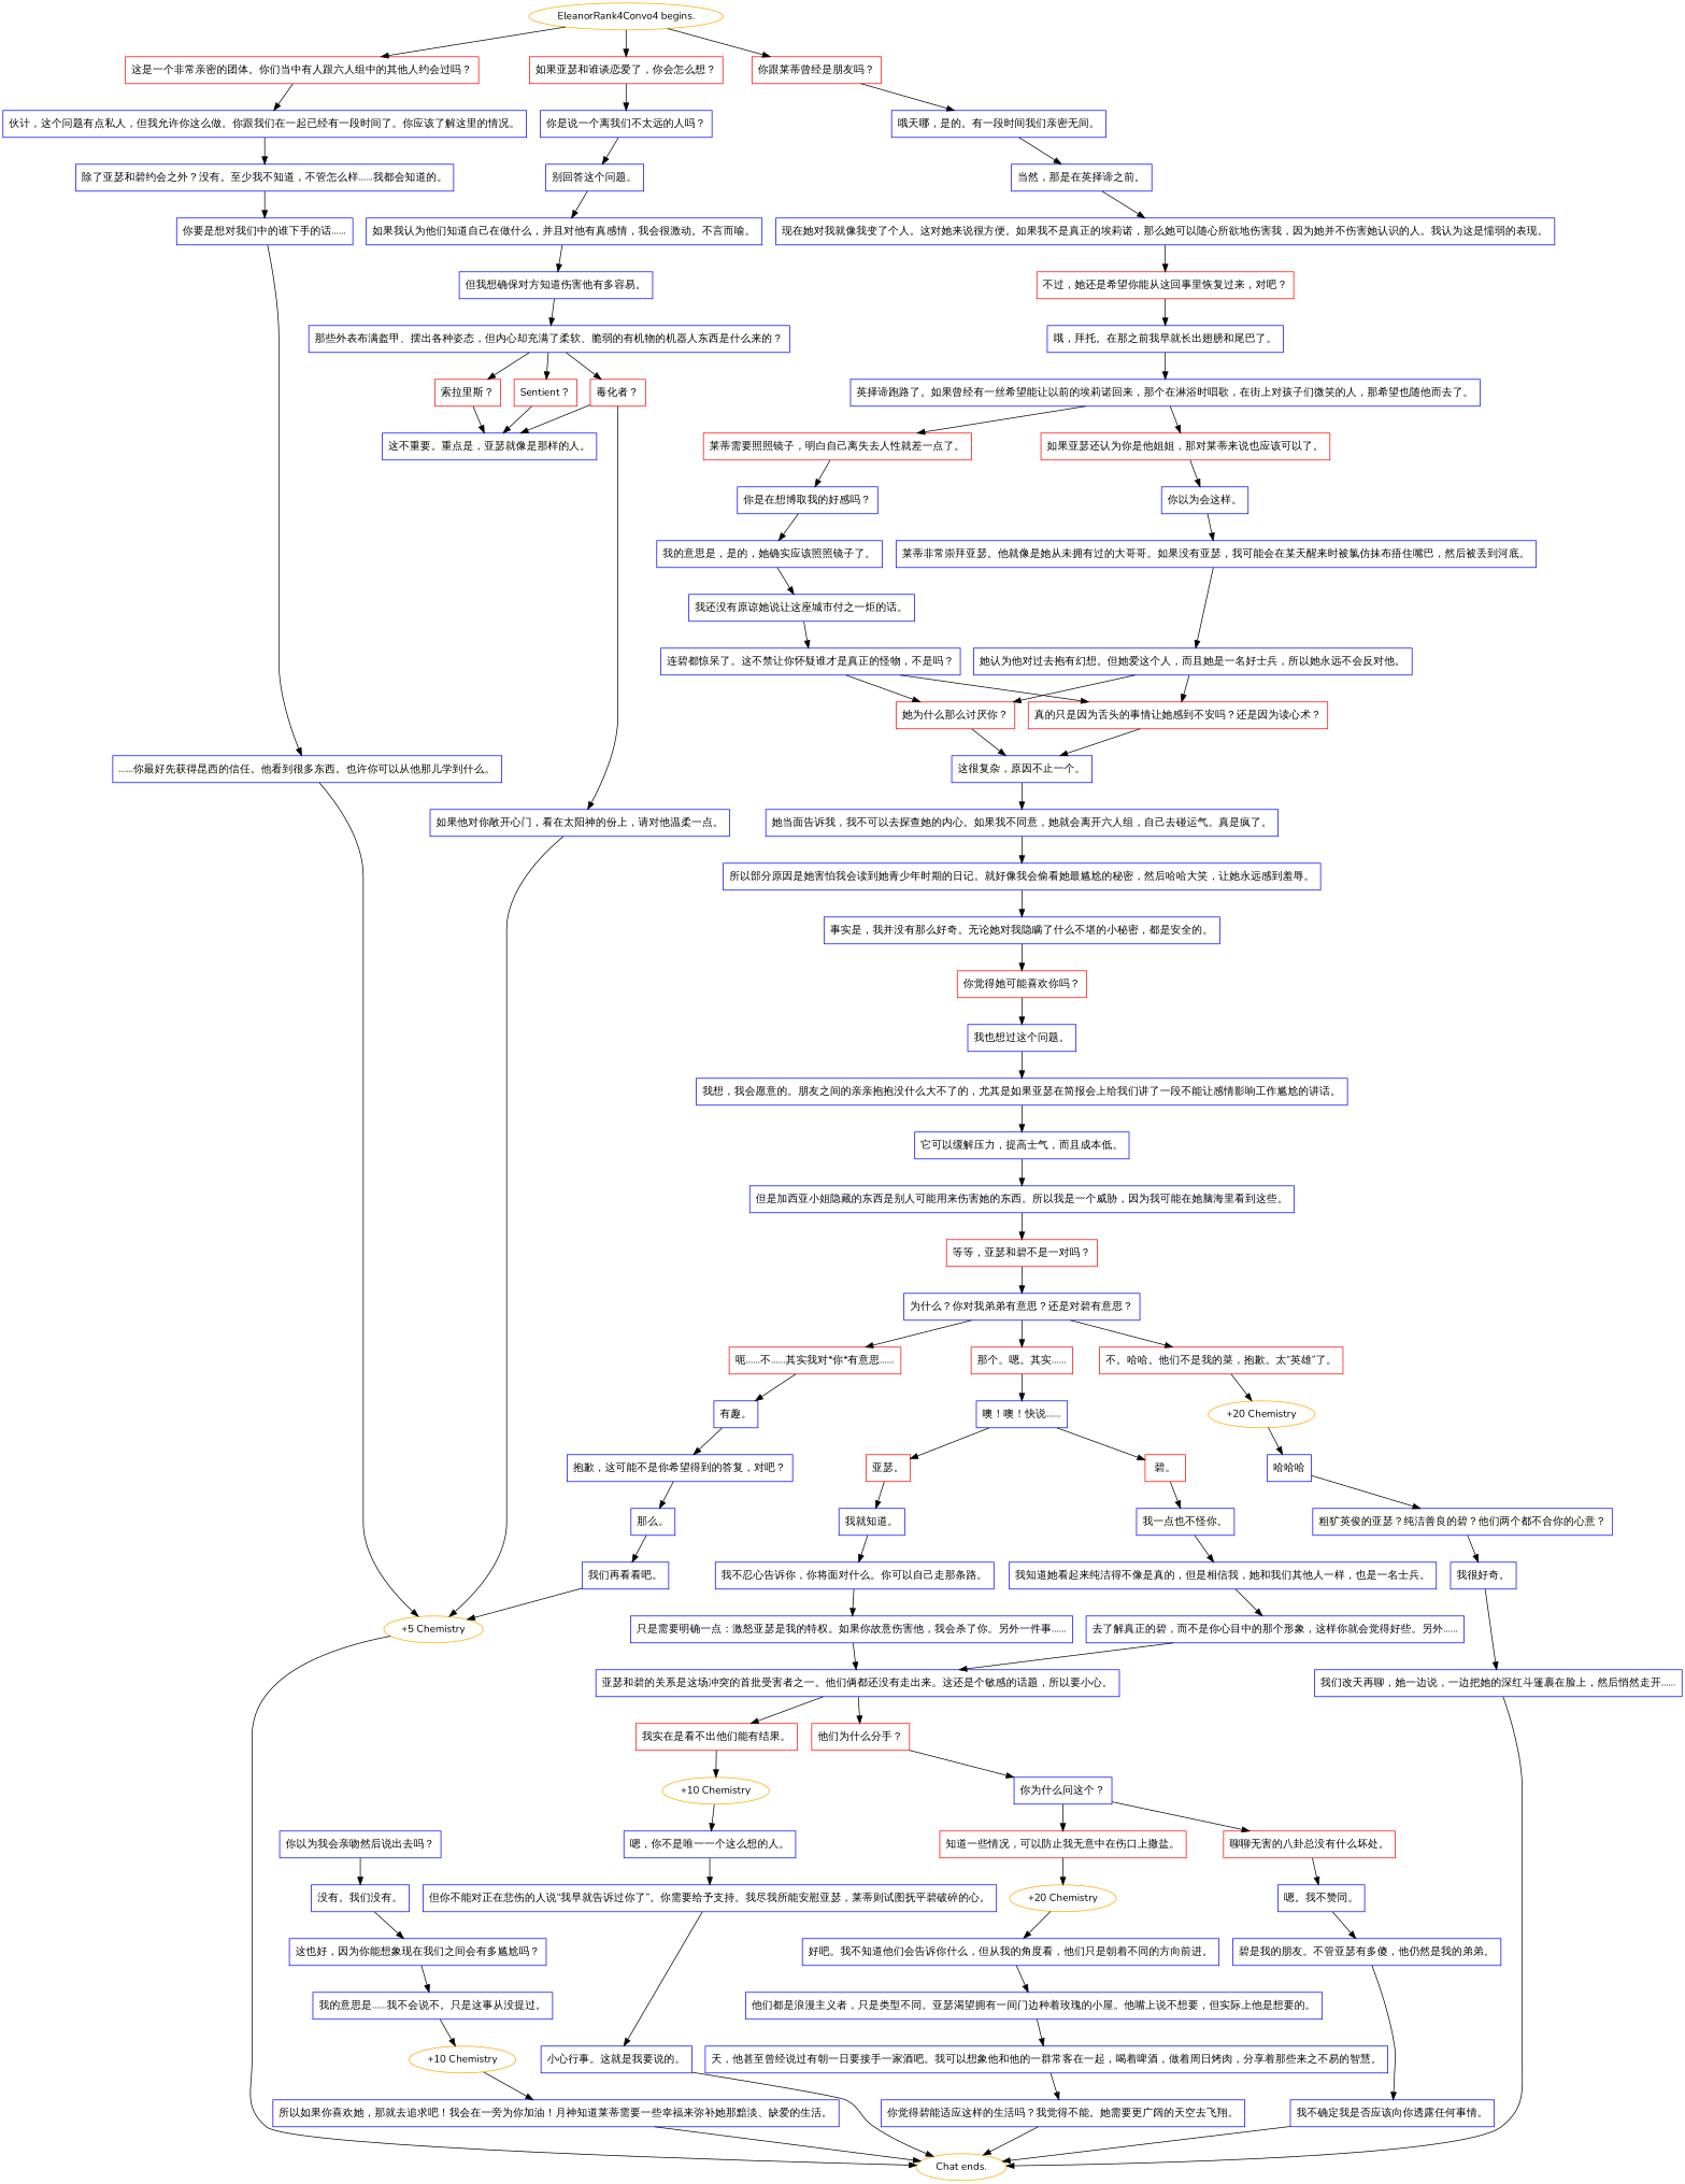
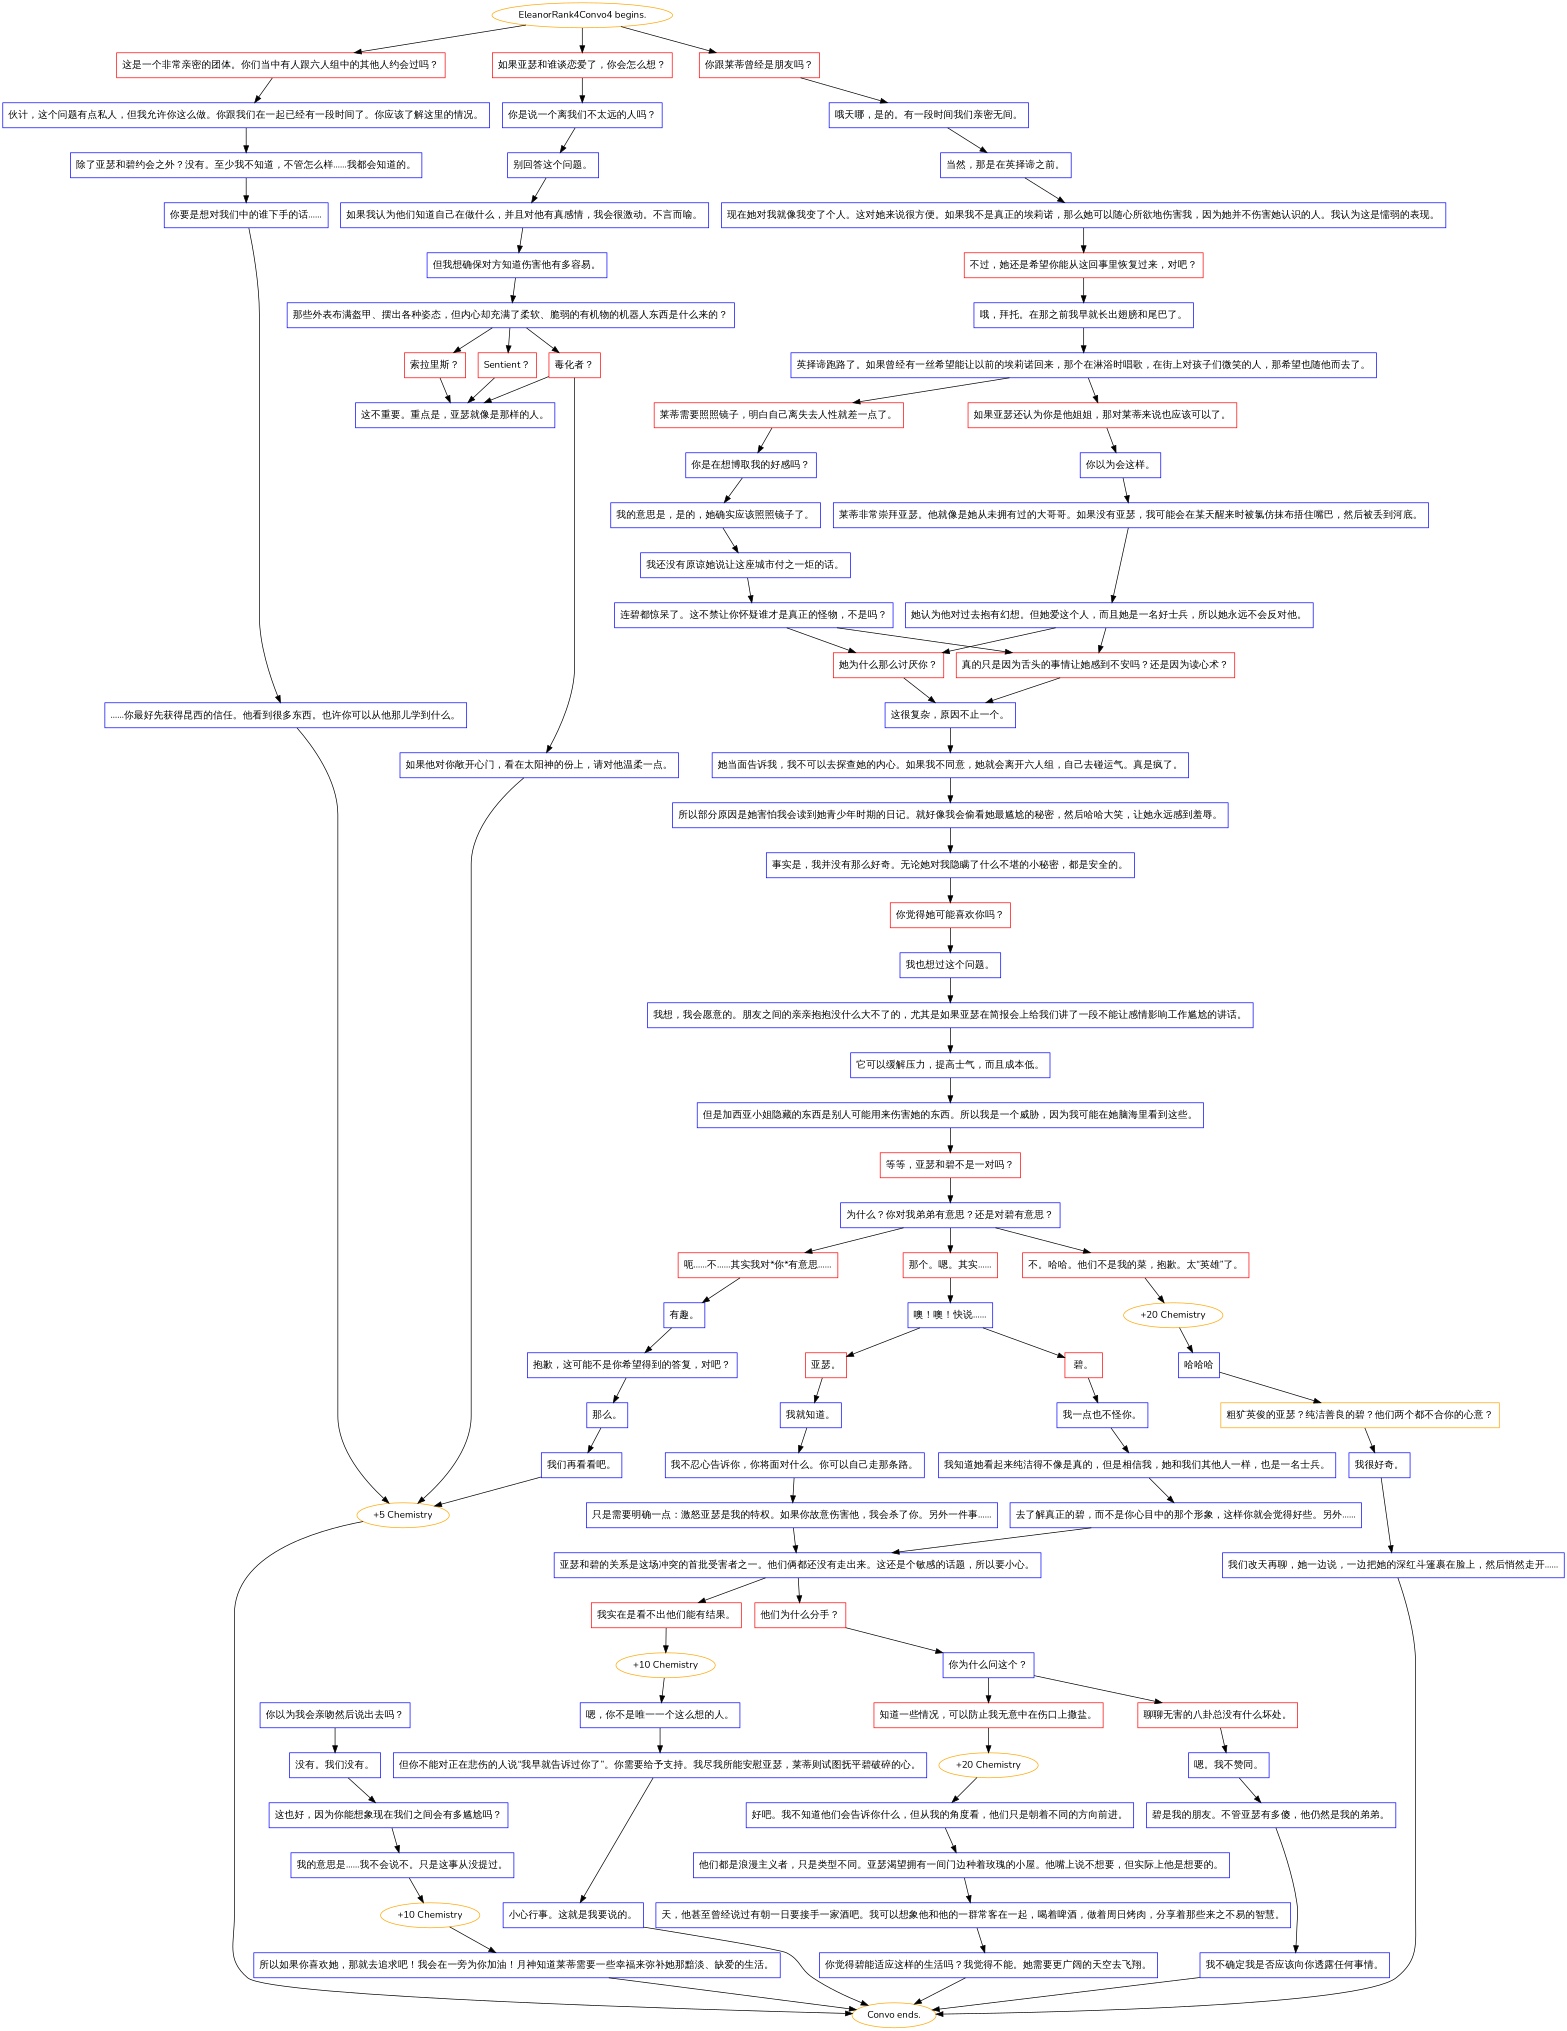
  digraph {
    fontname=Nunito
    node [color=blue fontname=Nunito shape=box]
    edge [fontname=Nunito]
    "EleanorRank4Convo4 begins." [color=orange shape=""]
    n2 [color=red label="你跟莱蒂曾经是朋友吗？"]
    n3 [color=red label="这是一个非常亲密的团体。你们当中有人跟六人组中的其他人约会过吗？"]
    n4 [color=red label="如果亚瑟和谁谈恋爱了，你会怎么想？"]
    n5 [label="哦天哪，是的。有一段时间我们亲密无间。"]
    n6 [label="伙计，这个问题有点私人，但我允许你这么做。你跟我们在一起已经有一段时间了。你应该了解这里的情况。"]
    n7 [label="你是说一个离我们不太远的人吗？"]
    n8 [label="当然，那是在英择谛之前。"]
    n9 [label="除了亚瑟和碧约会之外？没有。至少我不知道，不管怎么样……我都会知道的。"]
    n10 [label="别回答这个问题。"]
    n11 [label="现在她对我就像我变了个人。这对她来说很方便。如果我不是真正的埃莉诺，那么她可以随心所欲地伤害我，因为她并不伤害她认识的人。我认为这是懦弱的表现。"]
    n12 [label="你要是想对我们中的谁下手的话……"]
    n13 [label="如果我认为他们知道自己在做什么，并且对他有真感情，我会很激动。不言而喻。"]
    n14 [color=red label="不过，她还是希望你能从这回事里恢复过来，对吧？"]
    n15 [label="……你最好先获得昆西的信任。他看到很多东西。也许你可以从他那儿学到什么。"]
    n16 [label="但我想确保对方知道伤害他有多容易。"]
    n17 [label="哦，拜托。在那之前我早就长出翅膀和尾巴了。"]
    n18 [color=orange label="+5 Chemistry" shape=""]
    n19 [label="那些外表布满盔甲、摆出各种姿态，但内心却充满了柔软、脆弱的有机物的机器人东西是什么来的？"]
    n20 [label="英择谛跑路了。如果曾经有一丝希望能让以前的埃莉诺回来，那个在淋浴时唱歌，在街上对孩子们微笑的人，那希望也随他而去了。"]
-   "Chat ends." [color=orange shape=""]
+   "Chat ends." [color=orange label="Convo ends." shape=""]
    n22 [color=red label="索拉里斯？"]
    n23 [color=red label="毒化者？"]
    n24 [color=red label="Sentient？"]
    n25 [color=red label="莱蒂需要照照镜子，明白自己离失去人性就差一点了。"]
    n26 [color=red label="如果亚瑟还认为你是他姐姐，那对莱蒂来说也应该可以了。"]
    n27 [label="这不重要。重点是，亚瑟就像是那样的人。"]
    n28 [label="如果他对你敞开心门，看在太阳神的份上，请对他温柔一点。"]
    n29 [label="你是在想博取我的好感吗？"]
    n30 [label="你以为会这样。"]
    n31 [label="我的意思是，是的，她确实应该照照镜子了。"]
    n32 [label="莱蒂非常崇拜亚瑟。他就像是她从未拥有过的大哥哥。如果没有亚瑟，我可能会在某天醒来时被氯仿抹布捂住嘴巴，然后被丢到河底。"]
    n33 [label="我还没有原谅她说让这座城市付之一炬的话。"]
    n34 [label="她认为他对过去抱有幻想。但她爱这个人，而且她是一名好士兵，所以她永远不会反对他。"]
    n35 [label="连碧都惊呆了。这不禁让你怀疑谁才是真正的怪物，不是吗？"]
    n36 [color=red label="她为什么那么讨厌你？"]
    n37 [color=red label="真的只是因为舌头的事情让她感到不安吗？还是因为读心术？"]
    n38 [label="这很复杂，原因不止一个。"]
    n39 [label="她当面告诉我，我不可以去探查她的内心。如果我不同意，她就会离开六人组，自己去碰运气。真是疯了。"]
    n40 [label="所以部分原因是她害怕我会读到她青少年时期的日记。就好像我会偷看她最尴尬的秘密，然后哈哈大笑，让她永远感到羞辱。"]
    n41 [label="事实是，我并没有那么好奇。无论她对我隐瞒了什么不堪的小秘密，都是安全的。"]
    n42 [color=red label="你觉得她可能喜欢你吗？"]
    n43 [label="我也想过这个问题。"]
    n44 [label="你以为我会亲吻然后说出去吗？"]
    n45 [label="没有。我们没有。"]
    n46 [label="我想，我会愿意的。朋友之间的亲亲抱抱没什么大不了的，尤其是如果亚瑟在简报会上给我们讲了一段不能让感情影响工作尴尬的讲话。"]
    n47 [label="这也好，因为你能想象现在我们之间会有多尴尬吗？"]
    n48 [label="它可以缓解压力，提高士气，而且成本低。"]
    n49 [label="我的意思是……我不会说不。只是这事从没提过。"]
    n50 [label="但是加西亚小姐隐藏的东西是别人可能用来伤害她的东西。所以我是一个威胁，因为我可能在她脑海里看到这些。"]
    n51 [color=orange label="+10 Chemistry" shape=""]
    n52 [color=red label="等等，亚瑟和碧不是一对吗？"]
    n53 [label="所以如果你喜欢她，那就去追求吧！我会在一旁为你加油！月神知道莱蒂需要一些幸福来弥补她那黯淡、缺爱的生活。"]
    n54 [label="为什么？你对我弟弟有意思？还是对碧有意思？"]
    n55 [color=red label="那个。嗯。其实……"]
    n56 [color=red label="呃……不……其实我对*你*有意思……"]
    n57 [color=red label="不。哈哈。他们不是我的菜，抱歉。太“英雄”了。"]
    n58 [label="噢！噢！快说……"]
    n59 [label="有趣。"]
    n60 [color=orange label="+20 Chemistry" shape=""]
    n61 [color=red label="亚瑟。"]
    n62 [color=red label="碧。"]
    n63 [label="抱歉，这可能不是你希望得到的答复，对吧？"]
    n64 [label="哈哈哈"]
    n65 [label="我就知道。"]
    n66 [label="我一点也不怪你。"]
    n67 [label="那么。"]
-   n68 [label="粗犷英俊的亚瑟？纯洁善良的碧？他们两个都不合你的心意？"]
+   n68 [color=orange label="粗犷英俊的亚瑟？纯洁善良的碧？他们两个都不合你的心意？"]
    n69 [label="我不忍心告诉你，你将面对什么。你可以自己走那条路。"]
    n70 [label="我知道她看起来纯洁得不像是真的，但是相信我，她和我们其他人一样，也是一名士兵。"]
    n71 [label="我们再看看吧。"]
    n72 [label="我很好奇。"]
    n73 [label="只是需要明确一点：激怒亚瑟是我的特权。如果你故意伤害他，我会杀了你。另外一件事……"]
    n74 [label="去了解真正的碧，而不是你心目中的那个形象，这样你就会觉得好些。另外……"]
    n75 [label="我们改天再聊，她一边说，一边把她的深红斗篷裹在脸上，然后悄然走开……"]
    n76 [label="亚瑟和碧的关系是这场冲突的首批受害者之一。他们俩都还没有走出来。这还是个敏感的话题，所以要小心。"]
    n77 [color=red label="他们为什么分手？"]
    n78 [color=red label="我实在是看不出他们能有结果。"]
    n79 [label="你为什么问这个？"]
    n80 [color=orange label="+10 Chemistry" shape=""]
    n81 [color=red label="聊聊无害的八卦总没有什么坏处。"]
    n82 [color=red label="知道一些情况，可以防止我无意中在伤口上撒盐。"]
    n83 [label="嗯，你不是唯一一个这么想的人。"]
    n84 [label="嗯。我不赞同。"]
    n85 [color=orange label="+20 Chemistry" shape=""]
    n86 [label="但你不能对正在悲伤的人说“我早就告诉过你了”。你需要给予支持。我尽我所能安慰亚瑟，莱蒂则试图抚平碧破碎的心。"]
    n87 [label="碧是我的朋友。不管亚瑟有多傻，他仍然是我的弟弟。"]
    n88 [label="好吧。我不知道他们会告诉你什么，但从我的角度看，他们只是朝着不同的方向前进。"]
    n89 [label="小心行事。这就是我要说的。"]
    n90 [label="我不确定我是否应该向你透露任何事情。"]
    n91 [label="他们都是浪漫主义者，只是类型不同。亚瑟渴望拥有一间门边种着玫瑰的小屋。他嘴上说不想要，但实际上他是想要的。"]
    n92 [label="天，他甚至曾经说过有朝一日要接手一家酒吧。我可以想象他和他的一群常客在一起，喝着啤酒，做着周日烤肉，分享着那些来之不易的智慧。"]
    n93 [label="你觉得碧能适应这样的生活吗？我觉得不能。她需要更广阔的天空去飞翔。"]
    "EleanorRank4Convo4 begins." -> n2
    "EleanorRank4Convo4 begins." -> n3
    "EleanorRank4Convo4 begins." -> n4
    n2 -> n5
    n3 -> n6
    n4 -> n7
    n5 -> n8
    n6 -> n9
    n7 -> n10
    n8 -> n11
    n9 -> n12
    n10 -> n13
    n11 -> n14
    n12 -> n15
    n13 -> n16
    n14 -> n17
    n15 -> n18
    n16 -> n19
    n17 -> n20
    n18 -> "Chat ends."
    n19 -> n22
    n19 -> n23
    n19 -> n24
    n20 -> n25
    n20 -> n26
    n22 -> n27
    n23 -> n27
    n23 -> n28
    n24 -> n27
    n25 -> n29
    n26 -> n30
    n28 -> n18
    n29 -> n31
    n30 -> n32
    n31 -> n33
    n32 -> n34
    n33 -> n35
    n34 -> n36
    n34 -> n37
    n35 -> n36
    n35 -> n37
    n36 -> n38
    n37 -> n38
    n38 -> n39
    n39 -> n40
    n40 -> n41
    n41 -> n42
    n42 -> n43
    n43 -> n46
    n44 -> n45
    n45 -> n47
    n46 -> n48
    n47 -> n49
    n48 -> n50
    n49 -> n51
    n50 -> n52
    n51 -> n53
    n52 -> n54
    n53 -> "Chat ends."
    n54 -> n55
    n54 -> n56
    n54 -> n57
    n55 -> n58
    n56 -> n59
    n57 -> n60
    n58 -> n61
    n58 -> n62
    n59 -> n63
    n60 -> n64
    n61 -> n65
    n62 -> n66
    n63 -> n67
    n64 -> n68
    n65 -> n69
    n66 -> n70
    n67 -> n71
    n68 -> n72
    n69 -> n73
    n70 -> n74
    n71 -> n18
    n72 -> n75
    n73 -> n76
    n74 -> n76
    n75 -> "Chat ends."
    n76 -> n77
    n76 -> n78
    n77 -> n79
    n78 -> n80
    n79 -> n81
    n79 -> n82
    n80 -> n83
    n81 -> n84
    n82 -> n85
    n83 -> n86
    n84 -> n87
    n85 -> n88
    n86 -> n89
    n87 -> n90
    n88 -> n91
    n89 -> "Chat ends."
    n90 -> "Chat ends."
    n91 -> n92
    n92 -> n93
    n93 -> "Chat ends."
  }
